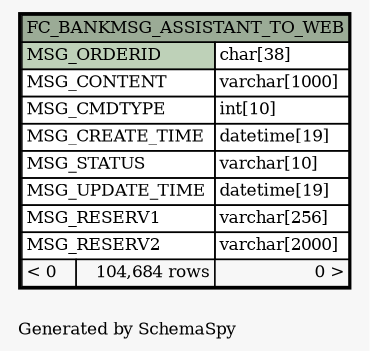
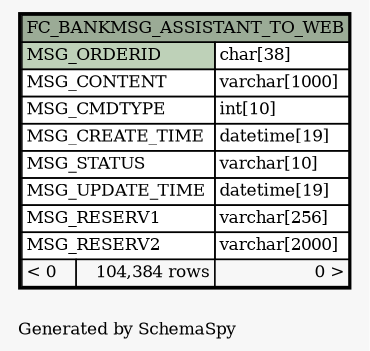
  digraph {
    bgcolor="#f7f7f7"
    fontname="DejaVu Serif"
    fontsize=11
    label="\nGenerated by SchemaSpy"
    labeljust=l
    nodesep=0.18
    rankdir=RL
    ranksep=0.46
-   n1 [fontname="DejaVu Serif" fontsize=11 label=<     <TABLE BORDER="2" CELLBORDER="1" CELLSPACING="0" BGCOLOR="#ffffff">       <TR><TD COLSPAN="3" BGCOLOR="#9bab96" ALIGN="CENTER">FC_BANKMSG_ASSISTANT_TO_WEB</TD></TR>       <TR><TD PORT="MSG_ORDERID" COLSPAN="2" BGCOLOR="#bed1b8" ALIGN="LEFT">MSG_ORDERID</TD><TD PORT="MSG_ORDERID.type" ALIGN="LEFT">char[38]</TD></TR>       <TR><TD PORT="MSG_CONTENT" COLSPAN="2" ALIGN="LEFT">MSG_CONTENT</TD><TD PORT="MSG_CONTENT.type" ALIGN="LEFT">varchar[1000]</TD></TR>       <TR><TD PORT="MSG_CMDTYPE" COLSPAN="2" ALIGN="LEFT">MSG_CMDTYPE</TD><TD PORT="MSG_CMDTYPE.type" ALIGN="LEFT">int[10]</TD></TR>       <TR><TD PORT="MSG_CREATE_TIME" COLSPAN="2" ALIGN="LEFT">MSG_CREATE_TIME</TD><TD PORT="MSG_CREATE_TIME.type" ALIGN="LEFT">datetime[19]</TD></TR>       <TR><TD PORT="MSG_STATUS" COLSPAN="2" ALIGN="LEFT">MSG_STATUS</TD><TD PORT="MSG_STATUS.type" ALIGN="LEFT">varchar[10]</TD></TR>       <TR><TD PORT="MSG_UPDATE_TIME" COLSPAN="2" ALIGN="LEFT">MSG_UPDATE_TIME</TD><TD PORT="MSG_UPDATE_TIME.type" ALIGN="LEFT">datetime[19]</TD></TR>       <TR><TD PORT="MSG_RESERV1" COLSPAN="2" ALIGN="LEFT">MSG_RESERV1</TD><TD PORT="MSG_RESERV1.type" ALIGN="LEFT">varchar[256]</TD></TR>       <TR><TD PORT="MSG_RESERV2" COLSPAN="2" ALIGN="LEFT">MSG_RESERV2</TD><TD PORT="MSG_RESERV2.type" ALIGN="LEFT">varchar[2000]</TD></TR>       <TR><TD ALIGN="LEFT" BGCOLOR="#f7f7f7">&lt; 0</TD><TD ALIGN="RIGHT" BGCOLOR="#f7f7f7">104,684 rows</TD><TD ALIGN="RIGHT" BGCOLOR="#f7f7f7">0 &gt;</TD></TR>     </TABLE>> shape=plaintext]
+   n1 [fontname="DejaVu Serif" fontsize=11 label=<     <TABLE BORDER="2" CELLBORDER="1" CELLSPACING="0" BGCOLOR="#ffffff">       <TR><TD COLSPAN="3" BGCOLOR="#9bab96" ALIGN="CENTER">FC_BANKMSG_ASSISTANT_TO_WEB</TD></TR>       <TR><TD PORT="MSG_ORDERID" COLSPAN="2" BGCOLOR="#bed1b8" ALIGN="LEFT">MSG_ORDERID</TD><TD PORT="MSG_ORDERID.type" ALIGN="LEFT">char[38]</TD></TR>       <TR><TD PORT="MSG_CONTENT" COLSPAN="2" ALIGN="LEFT">MSG_CONTENT</TD><TD PORT="MSG_CONTENT.type" ALIGN="LEFT">varchar[1000]</TD></TR>       <TR><TD PORT="MSG_CMDTYPE" COLSPAN="2" ALIGN="LEFT">MSG_CMDTYPE</TD><TD PORT="MSG_CMDTYPE.type" ALIGN="LEFT">int[10]</TD></TR>       <TR><TD PORT="MSG_CREATE_TIME" COLSPAN="2" ALIGN="LEFT">MSG_CREATE_TIME</TD><TD PORT="MSG_CREATE_TIME.type" ALIGN="LEFT">datetime[19]</TD></TR>       <TR><TD PORT="MSG_STATUS" COLSPAN="2" ALIGN="LEFT">MSG_STATUS</TD><TD PORT="MSG_STATUS.type" ALIGN="LEFT">varchar[10]</TD></TR>       <TR><TD PORT="MSG_UPDATE_TIME" COLSPAN="2" ALIGN="LEFT">MSG_UPDATE_TIME</TD><TD PORT="MSG_UPDATE_TIME.type" ALIGN="LEFT">datetime[19]</TD></TR>       <TR><TD PORT="MSG_RESERV1" COLSPAN="2" ALIGN="LEFT">MSG_RESERV1</TD><TD PORT="MSG_RESERV1.type" ALIGN="LEFT">varchar[256]</TD></TR>       <TR><TD PORT="MSG_RESERV2" COLSPAN="2" ALIGN="LEFT">MSG_RESERV2</TD><TD PORT="MSG_RESERV2.type" ALIGN="LEFT">varchar[2000]</TD></TR>       <TR><TD ALIGN="LEFT" BGCOLOR="#f7f7f7">&lt; 0</TD><TD ALIGN="RIGHT" BGCOLOR="#f7f7f7">104,384 rows</TD><TD ALIGN="RIGHT" BGCOLOR="#f7f7f7">0 &gt;</TD></TR>     </TABLE>> shape=plaintext]
  }
